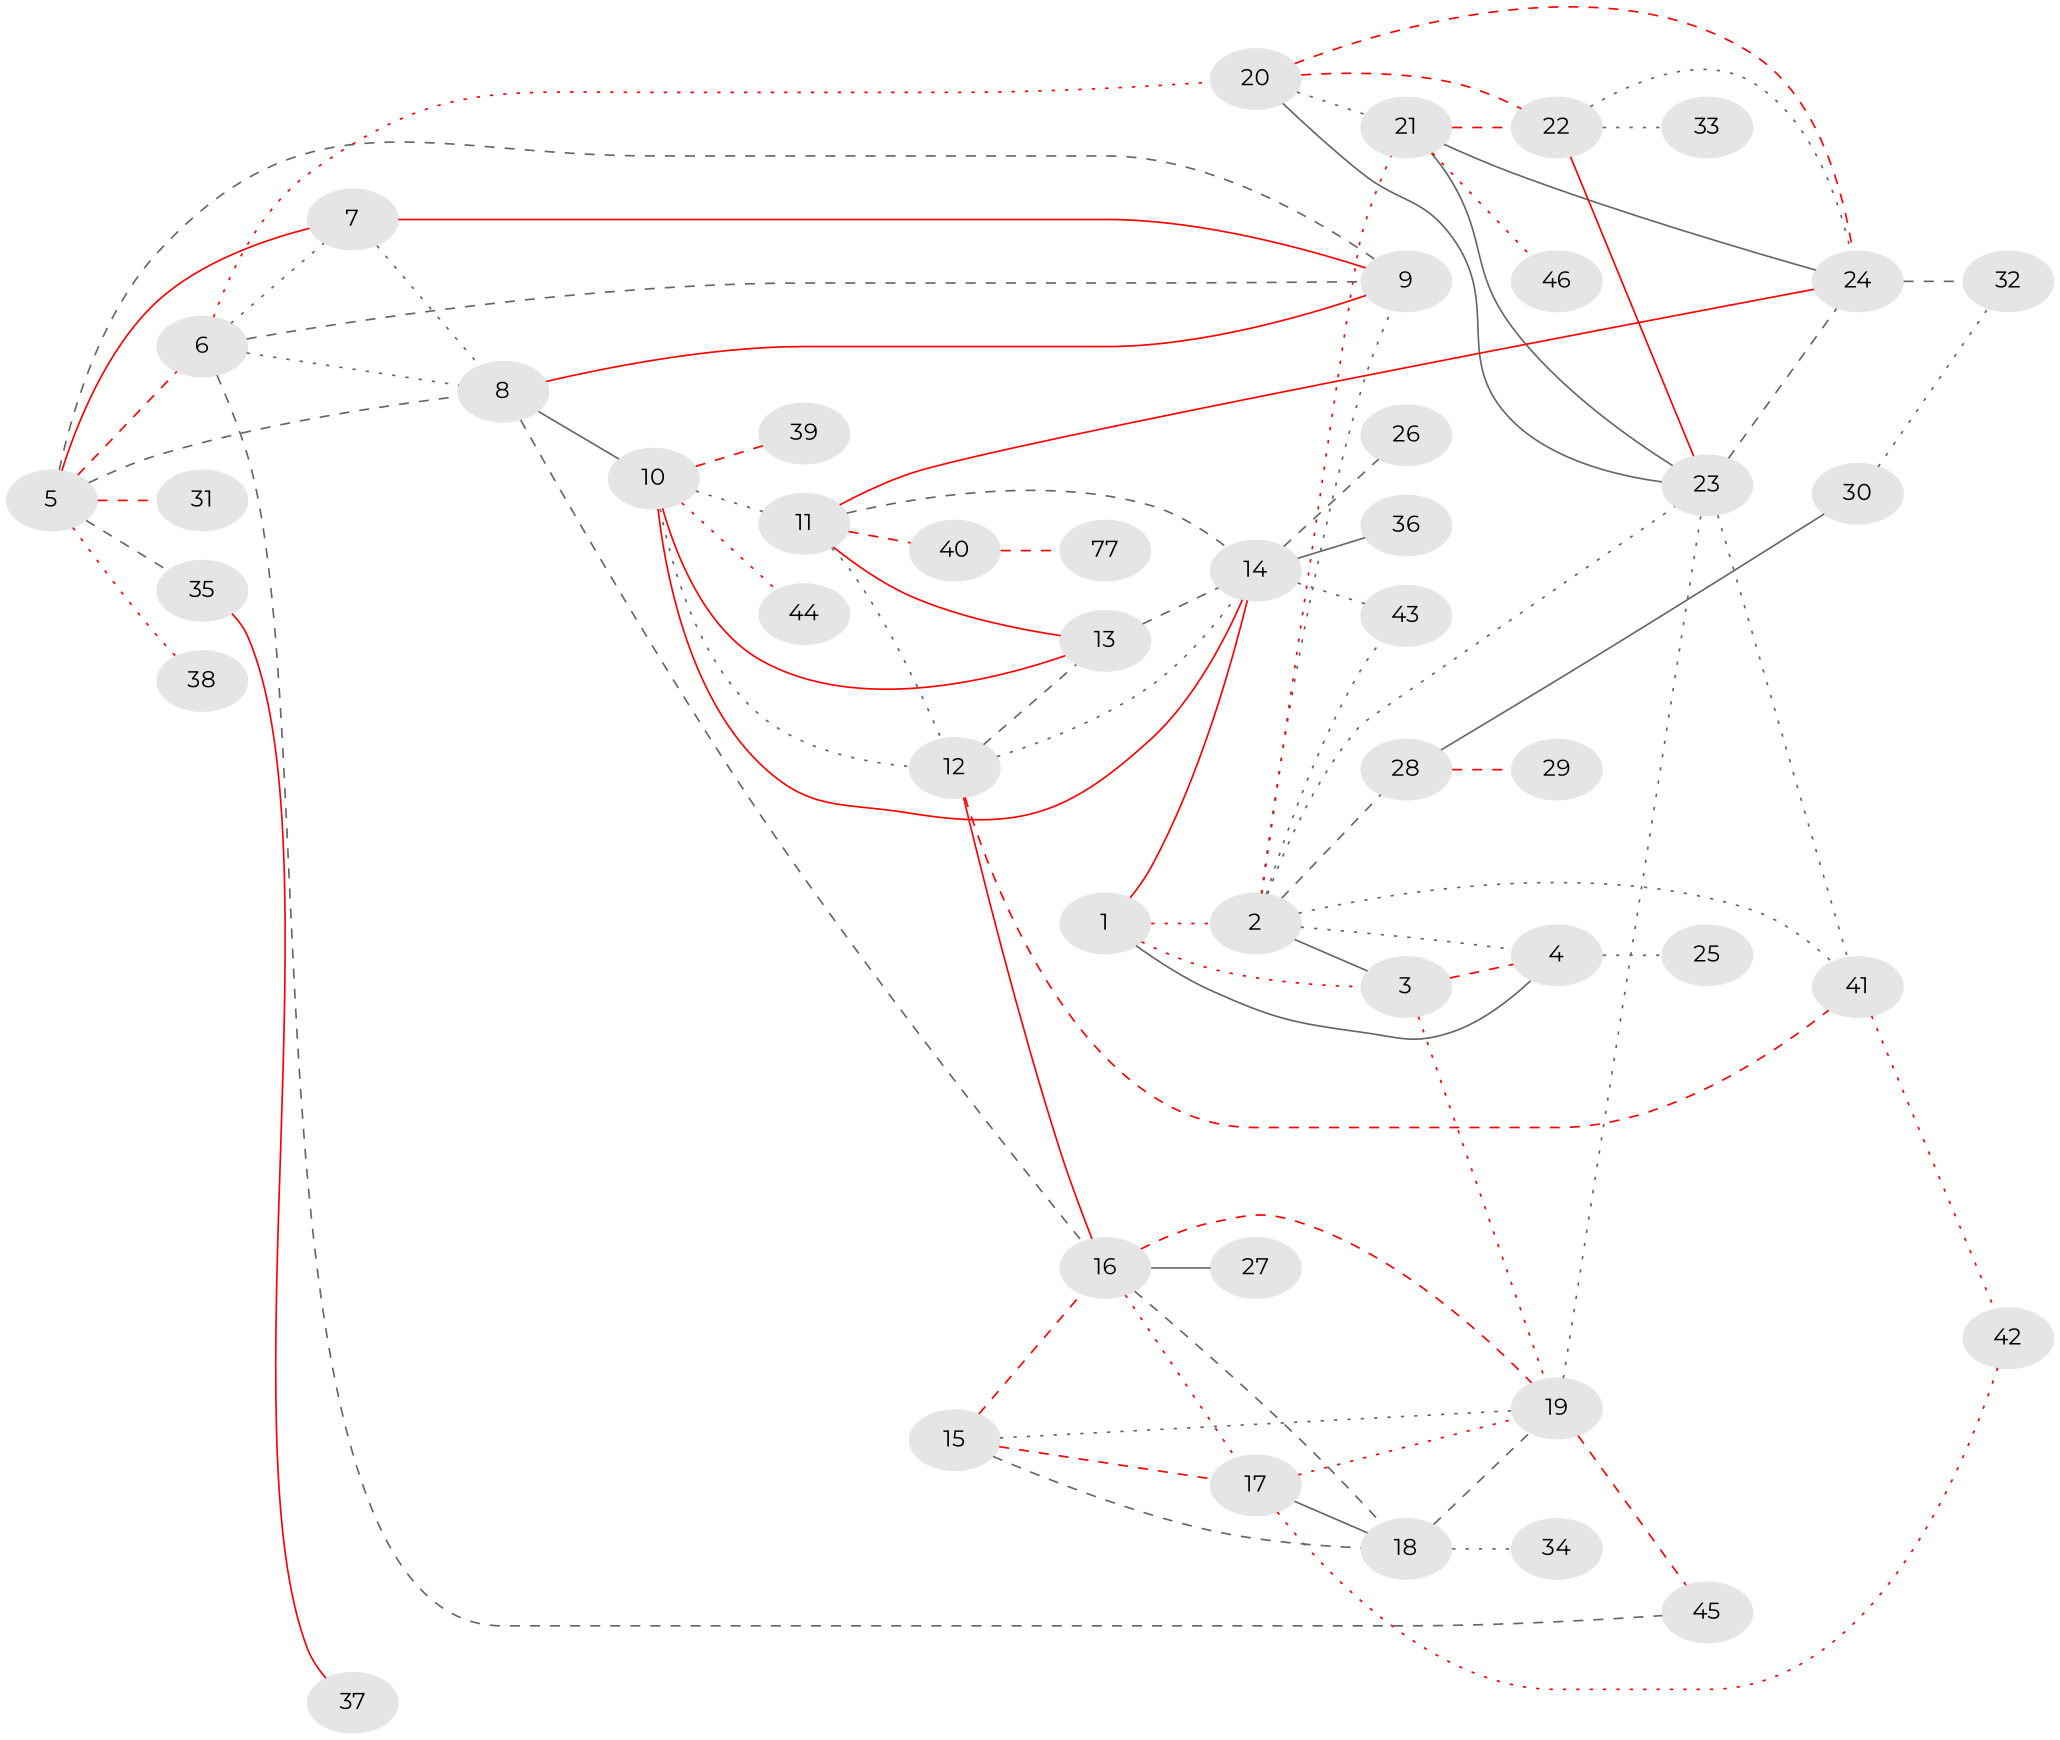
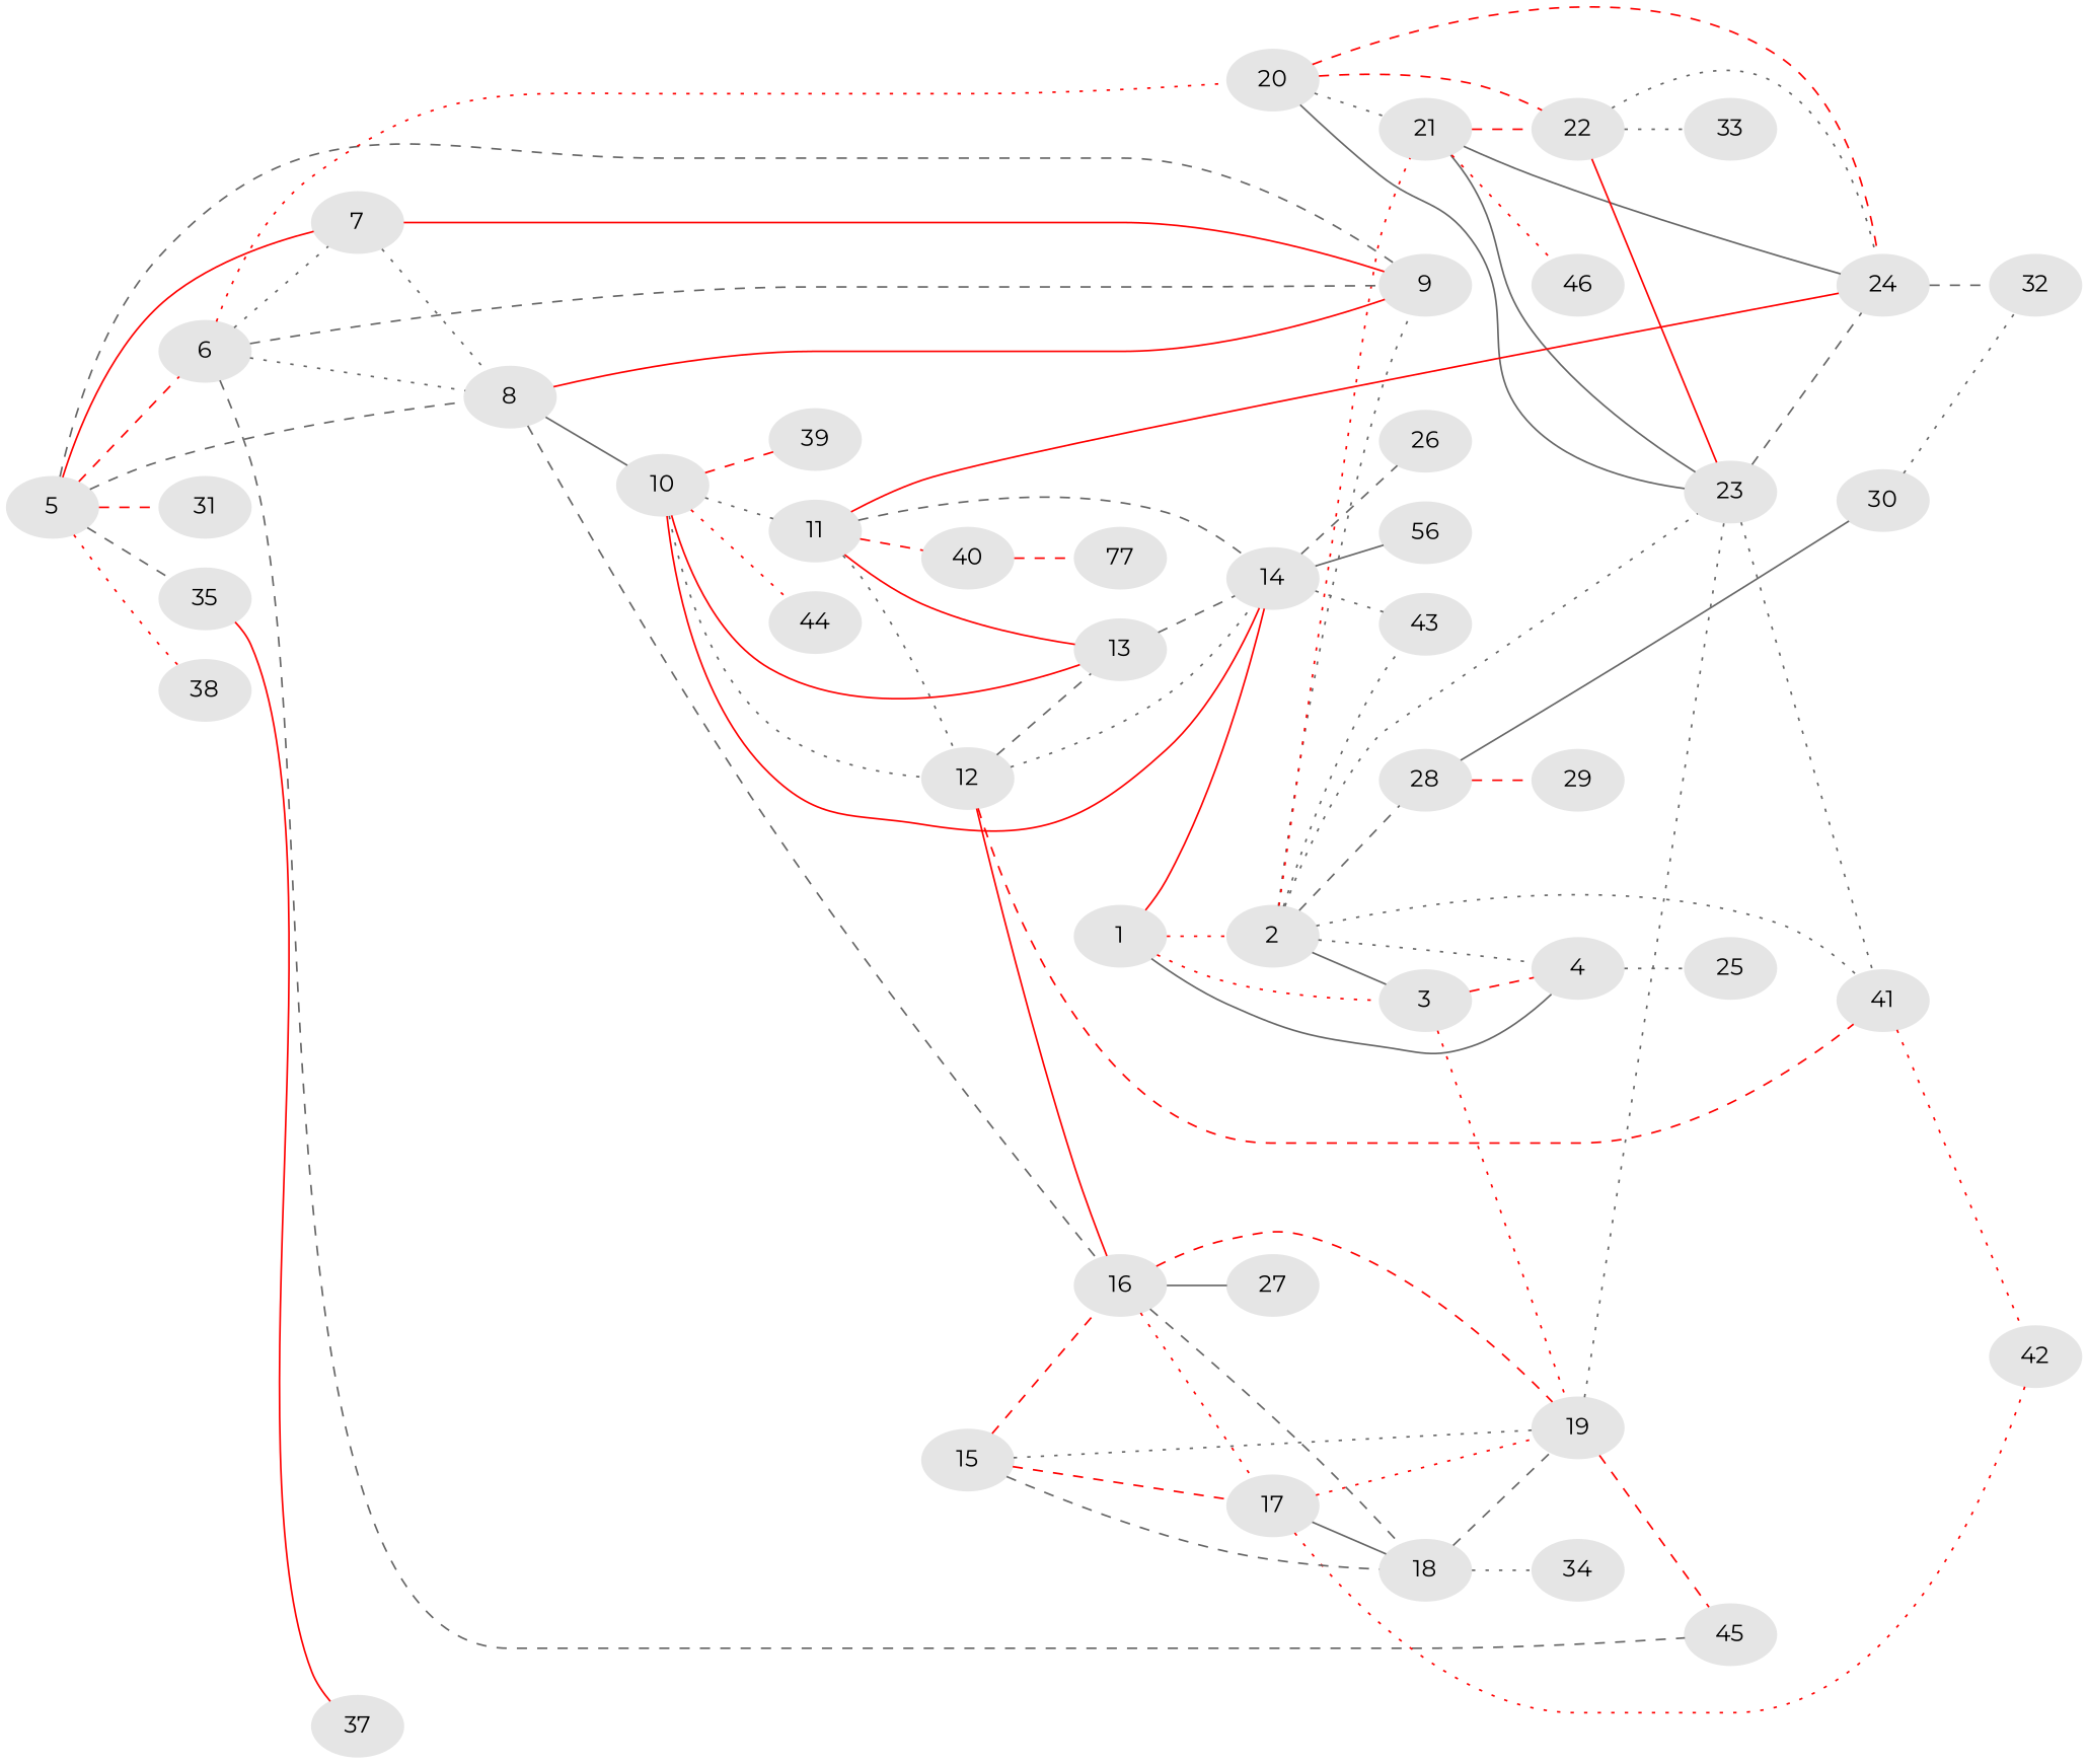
  graph {
    fontname=Montserrat
    rankdir=LR
    node [color=gray90 fontname=Montserrat style=filled]
    edge [color=gray40 fontname=Montserrat style=dotted weight=1.0]
    1
    2
    3
    4
    14
    9
    21
    23
    28
    41
    43
    19
    25
    26
-   36
+   36 [label=56]
    24
    22
    46
    29
    30
    42
    45
    5
    6
    7
    8
    31
    35
    38
    20
    10
    16
    37
    11
    12
    13
    39
    44
    17
    18
    27
    40
    32
    n44 [label=77]
    15
    34
    33
    1 -- 2 [color=red weight=2.0]
    1 -- 3 [color=red]
    1 -- 4 [style=solid]
    1 -- 14 [color=red style=solid]
    2 -- 3 [style=solid weight=9.0]
    2 -- 4 [weight=2.0]
    2 -- 9
    2 -- 21 [color=red]
    2 -- 23
    2 -- 28 [style=dashed]
    2 -- 41
    2 -- 43
    3 -- 4 [color=red style=dashed]
    3 -- 19 [color=red]
    4 -- 25
    14 -- 43
    14 -- 26 [style=dashed]
    14 -- 36 [style=solid weight=3.0]
    21 -- 23 [style=solid]
    21 -- 24 [style=solid]
    21 -- 22 [color=red style=dashed]
    21 -- 46 [color=red]
    23 -- 41
    23 -- 24 [style=dashed]
    28 -- 29 [color=red style=dashed]
    28 -- 30 [style=solid]
    41 -- 42 [color=red]
    19 -- 23
    19 -- 45 [color=red style=dashed]
    24 -- 32 [style=dashed weight=2.0]
    22 -- 23 [color=red style=solid]
    22 -- 24
    22 -- 33 [weight=5.0]
    30 -- 32
    5 -- 9 [style=dashed]
    5 -- 6 [color=red style=dashed]
    5 -- 7 [color=red style=solid]
    5 -- 8 [style=dashed]
    5 -- 31 [color=red style=dashed]
    5 -- 35 [style=dashed]
    5 -- 38 [color=red weight=3.0]
    6 -- 9 [style=dashed]
    6 -- 45 [style=dashed weight=2.0]
    6 -- 7
    6 -- 8
    6 -- 20 [color=red]
    7 -- 9 [color=red style=solid]
    7 -- 8
    8 -- 9 [color=red style=solid]
    8 -- 10 [style=solid]
    8 -- 16 [style=dashed]
    35 -- 37 [color=red style=solid]
    20 -- 21
    20 -- 23 [style=solid]
    20 -- 24 [color=red style=dashed]
    20 -- 22 [color=red style=dashed]
    10 -- 14 [color=red style=solid]
    10 -- 11
    10 -- 12
    10 -- 13 [color=red style=solid]
    10 -- 39 [color=red style=dashed weight=4.0]
    10 -- 44 [color=red]
    16 -- 19 [color=red style=dashed]
    16 -- 17 [color=red]
    16 -- 18 [style=dashed]
    16 -- 27 [style=solid weight=3.0]
    11 -- 14 [style=dashed]
    11 -- 24 [color=red style=solid]
    11 -- 12
    11 -- 13 [color=red style=solid weight=2.0]
    11 -- 40 [color=red style=dashed]
    12 -- 14
    12 -- 41 [color=red style=dashed]
    12 -- 16 [color=red style=solid]
    12 -- 13 [style=dashed]
    13 -- 14 [style=dashed]
    17 -- 19 [color=red]
    17 -- 42 [color=red]
    17 -- 18 [style=solid]
    18 -- 19 [style=dashed]
    18 -- 34 [weight=4.0]
    40 -- n44 [color=red style=dashed]
    15 -- 19
    15 -- 16 [color=red style=dashed]
    15 -- 17 [color=red style=dashed]
    15 -- 18 [style=dashed]
  }
